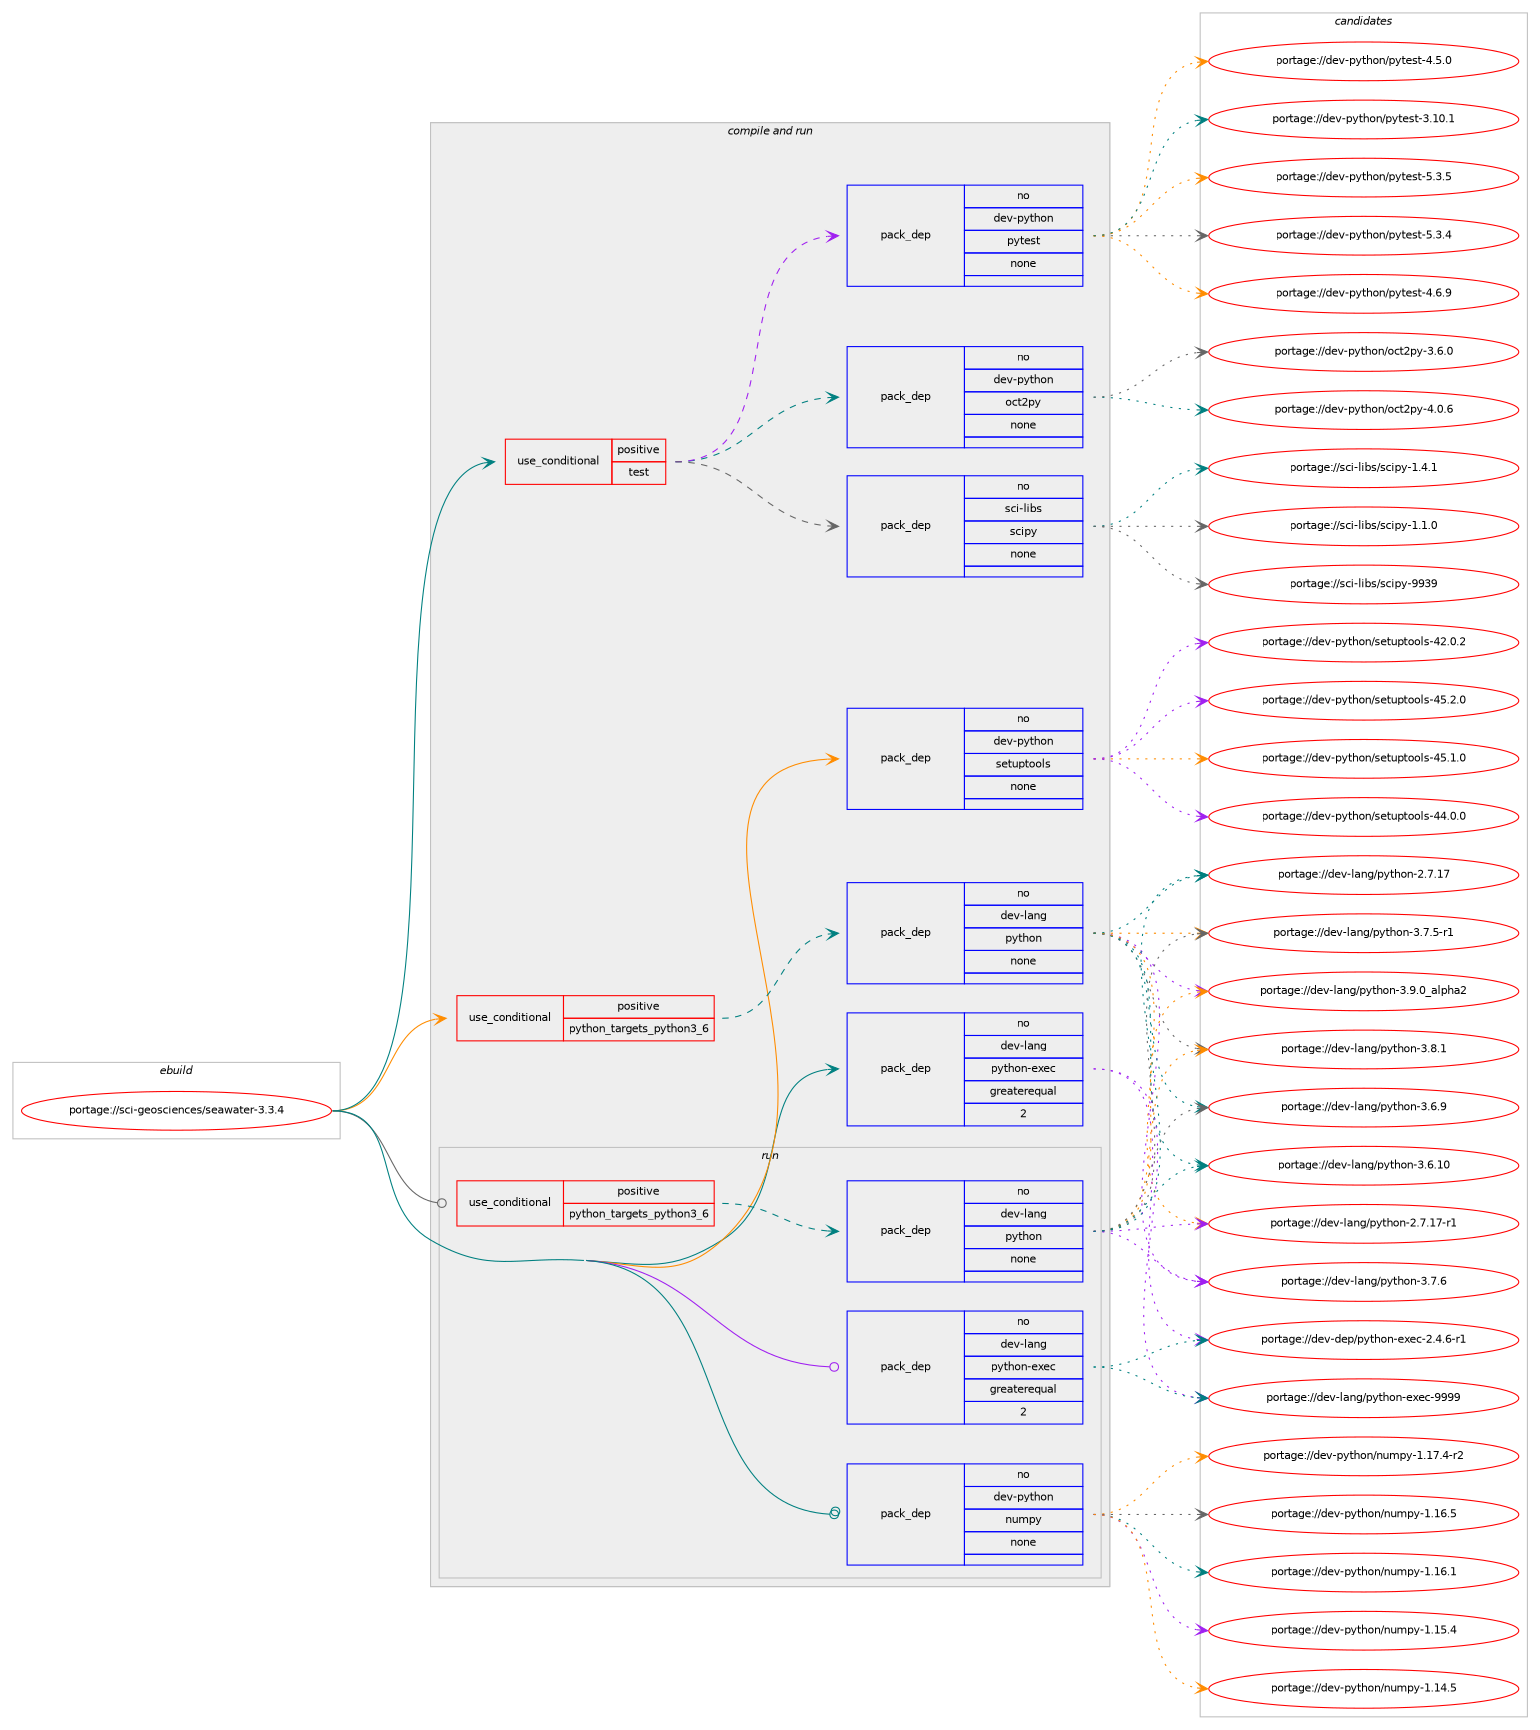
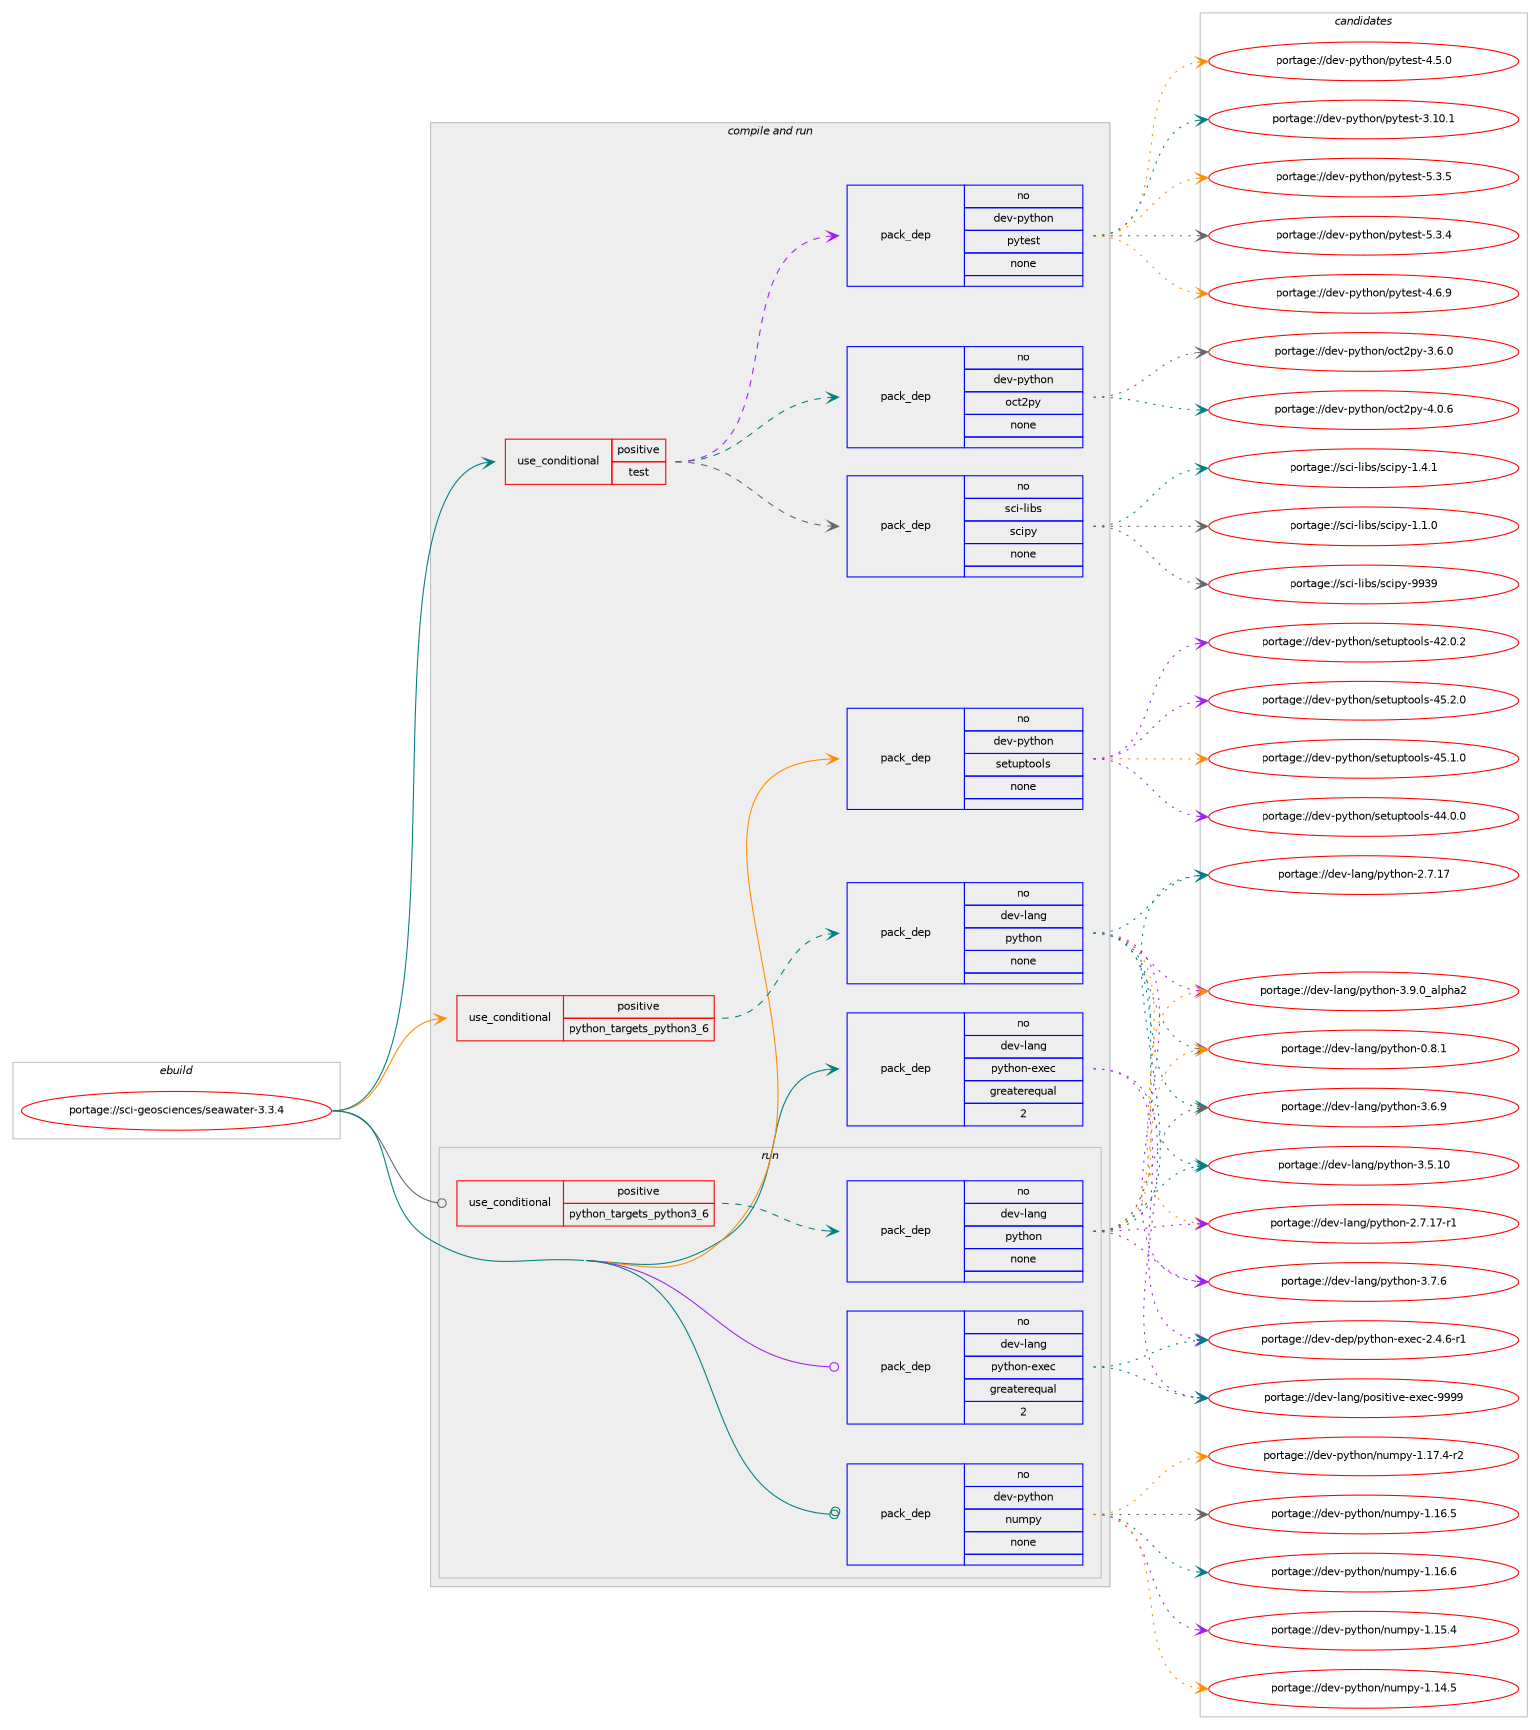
  digraph {
    compound=true
    concentrate=true
    fontname=Helvetica
    fontsize=10
    newrank=true
    rankdir=LR
    ranksep=1.5
    node [color=red fontname=Helvetica fontsize=10]
    edge [arrowhead=vee color=teal headport=w style=dotted tailport=e weight=100]
    n1 [label="portage://sci-geosciences/seawater-3.3.4" width=4]
    n2 [color=blue label=<<TABLE BORDER="0" CELLBORDER="1" CELLSPACING="0" CELLPADDING="4" WIDTH="220"><TR><TD ROWSPAN="6" CELLPADDING="30">pack_dep</TD></TR><TR><TD WIDTH="110">no</TD></TR><TR><TD>dev-lang</TD></TR><TR><TD>python</TD></TR><TR><TD>none</TD></TR><TR><TD></TD></TR></TABLE>> shape=none]
    n3 [label=<<TABLE BORDER="0" CELLBORDER="1" CELLSPACING="0" CELLPADDING="4"><TR><TD ROWSPAN="3" CELLPADDING="10">use_conditional</TD></TR><TR><TD>positive</TD></TR><TR><TD>python_targets_python3_6</TD></TR></TABLE>> shape=none]
    n4 [color=blue label=<<TABLE BORDER="0" CELLBORDER="1" CELLSPACING="0" CELLPADDING="4" WIDTH="220"><TR><TD ROWSPAN="6" CELLPADDING="30">pack_dep</TD></TR><TR><TD WIDTH="110">no</TD></TR><TR><TD>dev-python</TD></TR><TR><TD>oct2py</TD></TR><TR><TD>none</TD></TR><TR><TD></TD></TR></TABLE>> shape=none]
    n5 [color=blue label=<<TABLE BORDER="0" CELLBORDER="1" CELLSPACING="0" CELLPADDING="4" WIDTH="220"><TR><TD ROWSPAN="6" CELLPADDING="30">pack_dep</TD></TR><TR><TD WIDTH="110">no</TD></TR><TR><TD>dev-python</TD></TR><TR><TD>pytest</TD></TR><TR><TD>none</TD></TR><TR><TD></TD></TR></TABLE>> shape=none]
    n6 [color=blue label=<<TABLE BORDER="0" CELLBORDER="1" CELLSPACING="0" CELLPADDING="4" WIDTH="220"><TR><TD ROWSPAN="6" CELLPADDING="30">pack_dep</TD></TR><TR><TD WIDTH="110">no</TD></TR><TR><TD>sci-libs</TD></TR><TR><TD>scipy</TD></TR><TR><TD>none</TD></TR><TR><TD></TD></TR></TABLE>> shape=none]
    n7 [label=<<TABLE BORDER="0" CELLBORDER="1" CELLSPACING="0" CELLPADDING="4"><TR><TD ROWSPAN="3" CELLPADDING="10">use_conditional</TD></TR><TR><TD>positive</TD></TR><TR><TD>test</TD></TR></TABLE>> shape=none]
    n8 [color=blue label=<<TABLE BORDER="0" CELLBORDER="1" CELLSPACING="0" CELLPADDING="4" WIDTH="220"><TR><TD ROWSPAN="6" CELLPADDING="30">pack_dep</TD></TR><TR><TD WIDTH="110">no</TD></TR><TR><TD>dev-lang</TD></TR><TR><TD>python-exec</TD></TR><TR><TD>greaterequal</TD></TR><TR><TD>2</TD></TR></TABLE>> shape=none]
    n9 [color=blue label=<<TABLE BORDER="0" CELLBORDER="1" CELLSPACING="0" CELLPADDING="4" WIDTH="220"><TR><TD ROWSPAN="6" CELLPADDING="30">pack_dep</TD></TR><TR><TD WIDTH="110">no</TD></TR><TR><TD>dev-python</TD></TR><TR><TD>setuptools</TD></TR><TR><TD>none</TD></TR><TR><TD></TD></TR></TABLE>> shape=none]
    n10 [color=blue label=<<TABLE BORDER="0" CELLBORDER="1" CELLSPACING="0" CELLPADDING="4" WIDTH="220"><TR><TD ROWSPAN="6" CELLPADDING="30">pack_dep</TD></TR><TR><TD WIDTH="110">no</TD></TR><TR><TD>dev-lang</TD></TR><TR><TD>python</TD></TR><TR><TD>none</TD></TR><TR><TD></TD></TR></TABLE>> shape=none]
    n11 [label=<<TABLE BORDER="0" CELLBORDER="1" CELLSPACING="0" CELLPADDING="4"><TR><TD ROWSPAN="3" CELLPADDING="10">use_conditional</TD></TR><TR><TD>positive</TD></TR><TR><TD>python_targets_python3_6</TD></TR></TABLE>> shape=none]
    n12 [color=blue label=<<TABLE BORDER="0" CELLBORDER="1" CELLSPACING="0" CELLPADDING="4" WIDTH="220"><TR><TD ROWSPAN="6" CELLPADDING="30">pack_dep</TD></TR><TR><TD WIDTH="110">no</TD></TR><TR><TD>dev-lang</TD></TR><TR><TD>python-exec</TD></TR><TR><TD>greaterequal</TD></TR><TR><TD>2</TD></TR></TABLE>> shape=none]
    n13 [color=blue label=<<TABLE BORDER="0" CELLBORDER="1" CELLSPACING="0" CELLPADDING="4" WIDTH="220"><TR><TD ROWSPAN="6" CELLPADDING="30">pack_dep</TD></TR><TR><TD WIDTH="110">no</TD></TR><TR><TD>dev-python</TD></TR><TR><TD>numpy</TD></TR><TR><TD>none</TD></TR><TR><TD></TD></TR></TABLE>> shape=none]
    n14 [label="portage://dev-lang/python-3.9.0_alpha2" width=4]
-   n15 [label="portage://dev-lang/python-3.8.1" width=4]
+   n15 [label="portage://dev-lang/python-0.8.1" width=4]
    n16 [label="portage://dev-lang/python-3.7.6" width=4]
-   n17 [label="portage://dev-lang/python-3.7.5-r1" width=4]
    n18 [label="portage://dev-lang/python-3.6.9" width=4]
-   n19 [label="portage://dev-lang/python-3.6.10" width=4]
+   n19 [label="portage://dev-lang/python-3.5.10" width=4]
    n20 [label="portage://dev-lang/python-2.7.17-r1" width=4]
    n21 [label="portage://dev-lang/python-2.7.17" width=4]
    n22 [label="portage://dev-python/oct2py-4.0.6" width=4]
    n23 [label="portage://dev-python/oct2py-3.6.0" width=4]
    n24 [label="portage://dev-python/pytest-5.3.5" width=4]
    n25 [label="portage://dev-python/pytest-5.3.4" width=4]
    n26 [label="portage://dev-python/pytest-4.6.9" width=4]
    n27 [label="portage://dev-python/pytest-4.5.0" width=4]
    n28 [label="portage://dev-python/pytest-3.10.1" width=4]
    n29 [label="portage://sci-libs/scipy-9939" width=4]
    n30 [label="portage://sci-libs/scipy-1.4.1" width=4]
    n31 [label="portage://sci-libs/scipy-1.1.0" width=4]
-   n32 [label="portage://dev-lang/python-exec-9999" width=4]
+   n32 [label="portage://dev-lang/positive-exec-9999" width=4]
    n33 [label="portage://dev-dep/python-exec-2.4.6-r1" width=4]
    n34 [label="portage://dev-python/setuptools-45.2.0" width=4]
    n35 [label="portage://dev-python/setuptools-45.1.0" width=4]
    n36 [label="portage://dev-python/setuptools-44.0.0" width=4]
    n37 [label="portage://dev-python/setuptools-42.0.2" width=4]
    n38 [label="portage://dev-python/numpy-1.17.4-r2" width=4]
    n39 [label="portage://dev-python/numpy-1.16.5" width=4]
-   n40 [label="portage://dev-python/numpy-1.16.1" width=4]
+   n40 [label="portage://dev-python/numpy-1.16.6" width=4]
    n41 [label="portage://dev-python/numpy-1.15.4" width=4]
    n42 [label="portage://dev-python/numpy-1.14.5" width=4]
    subgraph cluster_1 {
      color=gray
      label=<<i>ebuild</i>>
      rank=same
      n1
    }
    subgraph cluster_2 {
      color=gray
      label=<<i>dependencies</i>>
      subgraph cluster_3 {
        color=gray
        fillcolor="#eeeeee"
        label=<<i>compile</i>>
        style=filled
        subgraph sub_4 {
          color=gray
          fillcolor="#eeeeee"
          label=<<i>compile</i>>
          style=filled
          n3
          subgraph sub_5 {
            color=gray
            fillcolor="#eeeeee"
            label=<<i>compile</i>>
            style=filled
            n2
          }
        }
        subgraph sub_6 {
          color=gray
          fillcolor="#eeeeee"
          label=<<i>compile</i>>
          style=filled
          n7
          subgraph sub_7 {
            color=gray
            fillcolor="#eeeeee"
            label=<<i>compile</i>>
            style=filled
            n4
          }
          subgraph sub_8 {
            color=gray
            fillcolor="#eeeeee"
            label=<<i>compile</i>>
            style=filled
            n5
          }
          subgraph sub_9 {
            color=gray
            fillcolor="#eeeeee"
            label=<<i>compile</i>>
            style=filled
            n6
          }
        }
        subgraph sub_10 {
          color=gray
          fillcolor="#eeeeee"
          label=<<i>compile</i>>
          style=filled
          n8
        }
        subgraph sub_11 {
          color=gray
          fillcolor="#eeeeee"
          label=<<i>compile</i>>
          style=filled
          n9
        }
      }
      subgraph cluster_12 {
        color=gray
        fillcolor="#eeeeee"
        label=<<i>compile and run</i>>
        style=filled
      }
      subgraph cluster_13 {
        color=gray
        fillcolor="#eeeeee"
        label=<<i>run</i>>
        style=filled
        subgraph sub_14 {
          color=gray
          fillcolor="#eeeeee"
          label=<<i>run</i>>
          style=filled
          n11
          subgraph sub_15 {
            color=gray
            fillcolor="#eeeeee"
            label=<<i>run</i>>
            style=filled
            n10
          }
        }
        subgraph sub_16 {
          color=gray
          fillcolor="#eeeeee"
          label=<<i>run</i>>
          style=filled
          n12
        }
        subgraph sub_17 {
          color=gray
          fillcolor="#eeeeee"
          label=<<i>run</i>>
          style=filled
          n13
        }
      }
    }
    subgraph cluster_18 {
      color=gray
      label=<<i>candidates</i>>
      rank=same
      subgraph sub_19 {
        color=black
        label=<<i>candidates</i>>
        nodesep=1
        rank=same
        n14
        n15
        n16
-       n17
        n18
        n19
        n20
        n21
      }
      subgraph sub_20 {
        color=black
        label=<<i>candidates</i>>
        nodesep=1
        rank=same
        n22
        n23
      }
      subgraph sub_21 {
        color=black
        label=<<i>candidates</i>>
        nodesep=1
        rank=same
        n24
        n25
        n26
        n27
        n28
      }
      subgraph sub_22 {
        color=black
        label=<<i>candidates</i>>
        nodesep=1
        rank=same
        n29
        n30
        n31
      }
      subgraph sub_23 {
        color=black
        label=<<i>candidates</i>>
        nodesep=1
        rank=same
        n32
        n33
      }
      subgraph sub_24 {
        color=black
        label=<<i>candidates</i>>
        nodesep=1
        rank=same
        n34
        n35
        n36
        n37
      }
      subgraph sub_25 {
        color=black
        label=<<i>candidates</i>>
        nodesep=1
        rank=same
        n14
        n15
        n16
-       n17
        n18
        n19
        n20
        n21
      }
      subgraph sub_26 {
        color=black
        label=<<i>candidates</i>>
        nodesep=1
        rank=same
        n32
        n33
      }
      subgraph sub_27 {
        color=black
        label=<<i>candidates</i>>
        nodesep=1
        rank=same
        n38
        n39
        n40
        n41
        n42
      }
    }
    n1 -> n3 [color=darkorange style=solid weight=20]
    n1 -> n7 [style=solid weight=20]
    n1 -> n8 [style=solid weight=20]
    n1 -> n9 [color=darkorange style=solid weight=20]
    n1 -> n11 [arrowhead=odot color=gray40 style=solid weight=20]
    n1 -> n12 [arrowhead=odot color=purple style=solid weight=20]
    n1 -> n13 [arrowhead=odot style=solid weight=20]
    n2 -> n14 [color=purple]
    n2 -> n15 [color=gray40]
    n2 -> n16 [color=purple]
-   n2 -> n17 [color=darkorange]
    n2 -> n18
    n2 -> n19
    n2 -> n20 [color=darkorange]
    n2 -> n21
    n3 -> n2 [style=dashed weight=20]
    n4 -> n22
    n4 -> n23 [color=gray40]
    n5 -> n24 [color=darkorange]
    n5 -> n25 [color=gray40]
    n5 -> n26 [color=darkorange]
    n5 -> n27 [color=darkorange]
    n5 -> n28
    n6 -> n29 [color=gray40]
    n6 -> n30
    n6 -> n31 [color=gray40]
    n7 -> n4 [style=dashed weight=20]
    n7 -> n5 [color=purple style=dashed weight=20]
    n7 -> n6 [color=gray40 style=dashed weight=20]
    n8 -> n32 [color=purple]
    n8 -> n33 [color=purple]
    n9 -> n34 [color=purple]
    n9 -> n35 [color=darkorange]
    n9 -> n36 [color=purple]
    n9 -> n37 [color=purple]
    n10 -> n14 [color=darkorange]
    n10 -> n15 [color=darkorange]
    n10 -> n16 [color=purple]
-   n10 -> n17 [color=gray40]
    n10 -> n18 [color=gray40]
    n10 -> n19
    n10 -> n20 [color=purple]
    n10 -> n21
    n11 -> n10 [style=dashed weight=20]
    n12 -> n32
    n12 -> n33
    n13 -> n38 [color=darkorange]
    n13 -> n39 [color=gray40]
    n13 -> n40
    n13 -> n41 [color=purple]
    n13 -> n42 [color=darkorange]
  }
